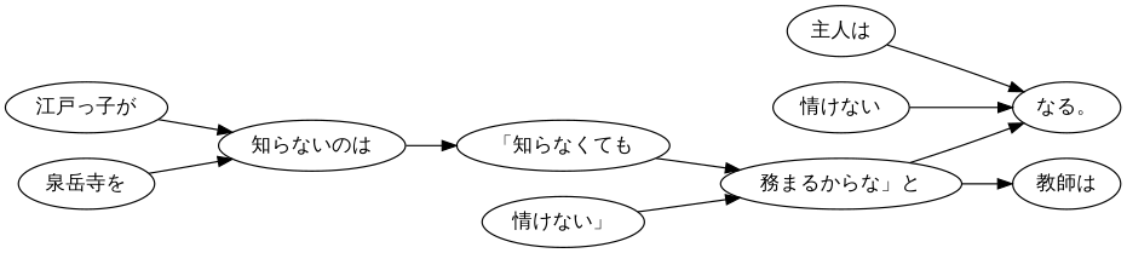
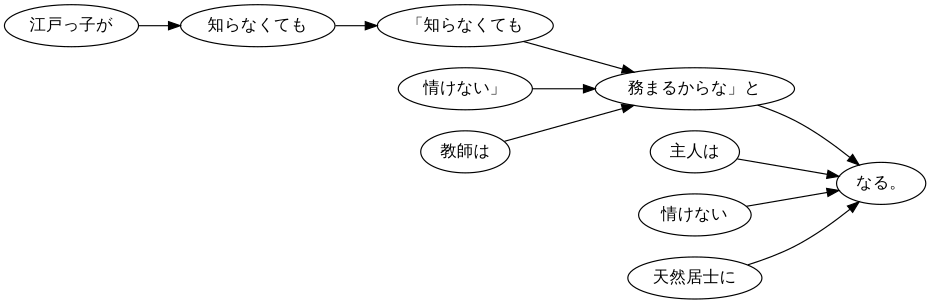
  digraph {
    fontname="IBM Plex Mono"
    rankdir=LR
    node [fontname="IBM Plex Mono"]
    edge [fontname="IBM Plex Mono"]
    n1 [label="江戸っ子が"]
-   n2 [label="知らないのは"]
+   n2 [label="知らなくても"]
    n3 [label="「知らなくても"]
-   n4 [label="泉岳寺を"]
    n5 [label="情けない」"]
    n6 [label="務まるからな」と"]
    n7 [label="なる。"]
    n8 [label="教師は"]
    n9 [label="主人は"]
    n10 [label="情けない"]
+   n11 [label="天然居士に"]
    n1 -> n2
    n2 -> n3
    n3 -> n6
-   n4 -> n2
    n5 -> n6
    n6 -> n7
-   n6 -> n8
+   n8 -> n6
    n9 -> n7
    n10 -> n7
+   n11 -> n7
  }
